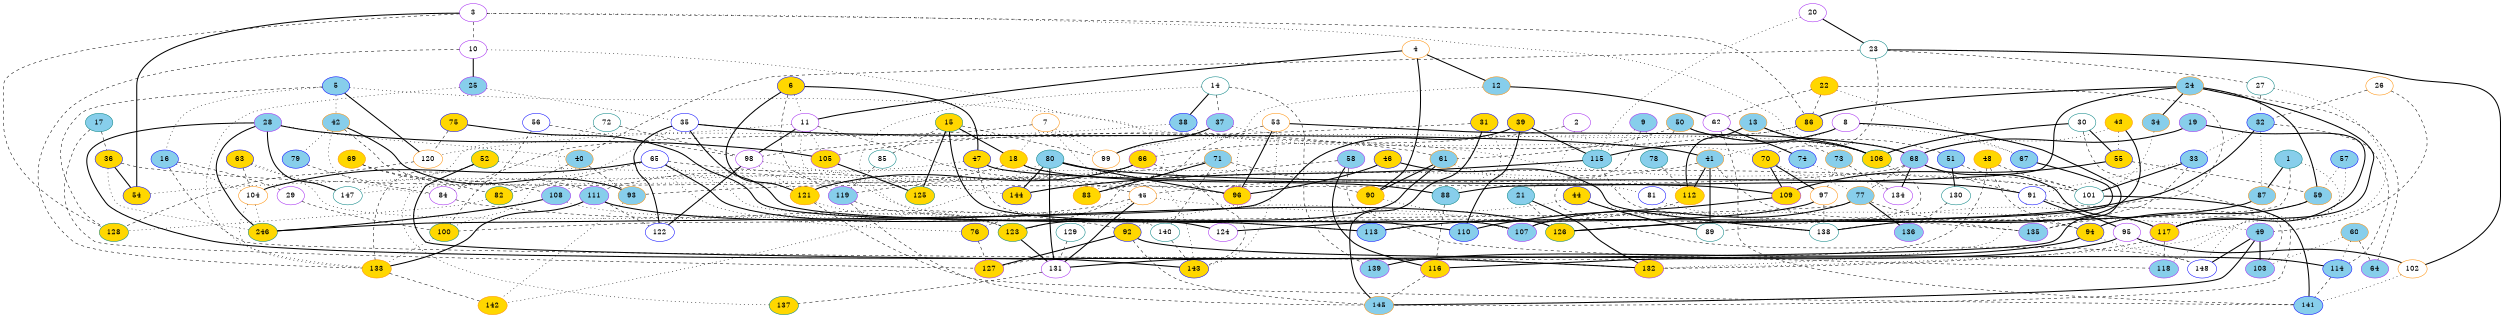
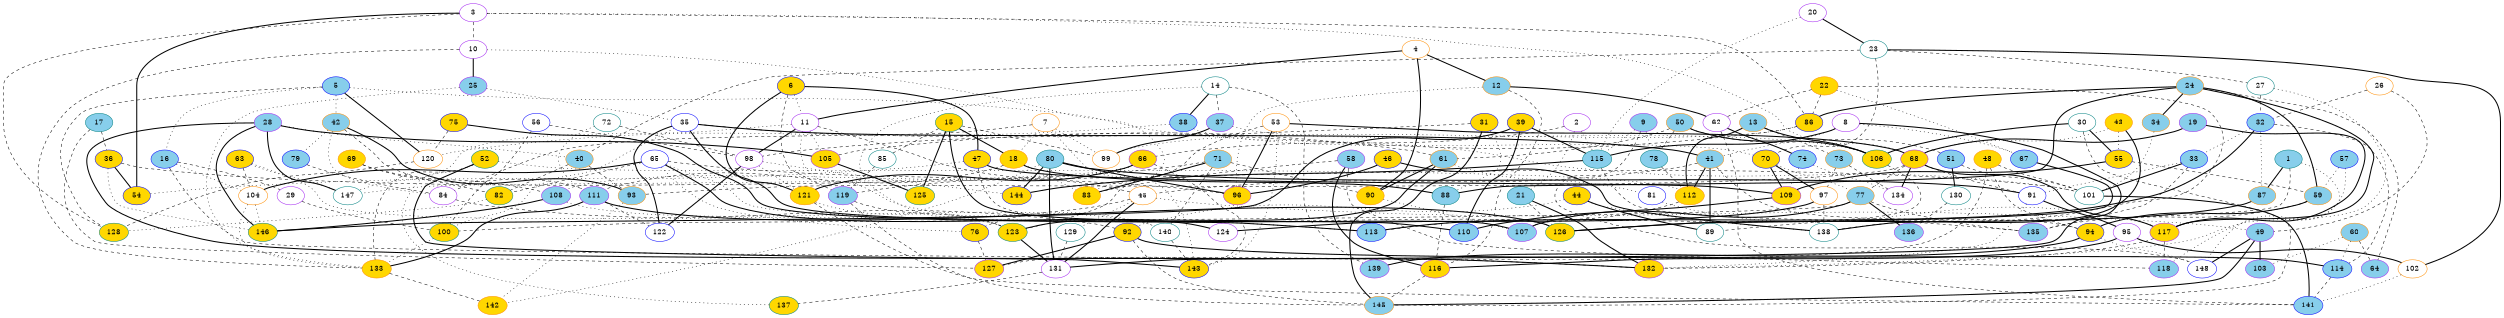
  graph {
    node [color=purple fillcolor=skyblue style=filled]
    edge [style=dashed]
    1 [color=teal]
    87 [color=darkorange]
    138 [color=teal fillcolor=white]
    148 [color=blue fillcolor=white]
    126 [color=teal fillcolor=gold]
    2 [fillcolor=white]
    21 [color=teal]
    66 [fillcolor=gold]
    115 [color=teal]
    132 [fillcolor=gold]
    121 [color=darkorange fillcolor=gold]
    143 [color=blue fillcolor=gold]
    147 [color=teal fillcolor=white]
    108
    135
    144 [color=blue fillcolor=gold]
    3 [fillcolor=white]
    10 [fillcolor=white]
    54 [color=blue fillcolor=gold]
-   68
+   68 [fillcolor=gold]
    86 [color=blue fillcolor=gold]
    128 [color=teal fillcolor=gold]
    25
    83 [color=darkorange fillcolor=gold]
    133 [color=darkorange fillcolor=gold]
    117 [fillcolor=gold]
    91 [color=blue fillcolor=white]
    93 [color=darkorange]
    77 [color=darkorange]
    134 [fillcolor=white]
    99 [color=darkorange fillcolor=white]
    105 [fillcolor=gold]
    4 [color=darkorange fillcolor=white]
    11 [fillcolor=white]
    12 [color=darkorange]
    90 [color=darkorange fillcolor=gold]
    45 [color=darkorange fillcolor=white]
    98 [fillcolor=white]
    140 [color=teal fillcolor=white]
    62 [fillcolor=white]
    96 [fillcolor=gold]
    116 [fillcolor=gold]
    107
    5 [color=blue]
    16 [color=blue]
    42 [color=darkorange]
    101 [color=teal fillcolor=white]
    120 [color=darkorange fillcolor=white]
    29 [fillcolor=white]
    104 [color=darkorange fillcolor=white]
    84 [fillcolor=white]
    111
    79 [color=blue]
    141 [color=blue]
    6 [color=blue fillcolor=gold]
    47 [color=blue fillcolor=gold]
    119
    109 [fillcolor=gold]
    123 [color=teal fillcolor=gold]
    145 [color=darkorange]
    7 [color=darkorange fillcolor=white]
    18 [color=darkorange fillcolor=gold]
    88 [color=teal]
    92 [color=blue fillcolor=gold]
    8 [fillcolor=white]
    41 [color=darkorange]
    67 [color=blue]
    131 [fillcolor=white]
    112 [color=darkorange fillcolor=gold]
    89 [color=teal fillcolor=white]
    94 [color=blue fillcolor=gold]
    137 [color=teal fillcolor=gold]
    9
    78 [color=teal]
    35 [color=blue fillcolor=white]
    142 [color=darkorange fillcolor=gold]
    49
    76 [color=blue fillcolor=gold]
    129 [color=teal fillcolor=white]
    122 [color=blue fillcolor=white]
    125 [color=teal fillcolor=gold]
    74 [color=blue]
    13 [color=darkorange]
    73 [color=darkorange]
    106 [color=teal fillcolor=gold]
    97 [color=darkorange fillcolor=white]
    113 [color=blue]
    14 [color=teal fillcolor=white]
    37
    38 [color=blue]
    139
    70 [color=blue fillcolor=gold]
    15 [color=teal fillcolor=gold]
    85 [color=teal fillcolor=white]
    100 [color=teal fillcolor=gold]
-   146 [color=teal fillcolor=gold label=246]
+   146 [color=teal fillcolor=gold]
    17 [color=teal]
    36 [color=blue fillcolor=gold]
    127 [fillcolor=gold]
    19
    118
    20 [fillcolor=white]
    23 [color=teal fillcolor=white]
    27 [color=teal fillcolor=white]
    40 [color=darkorange]
    102 [color=darkorange fillcolor=white]
    22 [color=darkorange fillcolor=gold]
    32 [color=blue]
    82 [color=teal fillcolor=gold]
    24 [color=darkorange]
    34 [color=darkorange]
    59 [color=darkorange]
    64
    61 [color=darkorange]
    110 [color=blue]
    26 [color=darkorange fillcolor=white]
    33 [color=blue]
    114 [color=blue]
    103
    28
    30 [color=teal fillcolor=white]
    55 [color=blue fillcolor=gold]
    31 [color=blue fillcolor=gold]
    95 [fillcolor=white]
    81 [color=blue fillcolor=white]
    39 [color=blue fillcolor=gold]
    43 [color=darkorange fillcolor=gold]
    44 [color=blue fillcolor=gold]
    46 [color=blue fillcolor=gold]
    48 [color=darkorange fillcolor=gold]
    50 [color=darkorange]
    51 [color=blue]
    130 [color=teal fillcolor=white]
    136
    52 [color=teal fillcolor=gold]
    53 [color=darkorange fillcolor=white]
    56 [color=blue fillcolor=white]
    57 [color=blue]
    58
    60 [color=darkorange]
    63 [color=blue fillcolor=gold]
    65 [color=blue fillcolor=white]
    124 [fillcolor=white]
    69 [color=darkorange fillcolor=gold]
    71 [color=darkorange]
    72 [color=teal fillcolor=white]
    75 [color=blue fillcolor=gold]
    80 [color=teal]
    1 -- 87 [style=bold]
    1 -- 138
    1 -- 148 [style=dotted]
    87 -- 126 [style=bold]
    2 -- 21 [style=dotted]
    2 -- 66
    2 -- 115 [style=dotted]
    21 -- 126
    21 -- 132 [style=bold]
    66 -- 121 [style=bold]
    66 -- 143
    66 -- 147 [style=dotted]
    66 -- 108 [style=dotted]
    115 -- 135
    115 -- 144 [style=bold]
    121 -- 141
    121 -- 123 [style=dotted]
    108 -- 140 [style=dotted]
    108 -- 146 [style=bold]
    3 -- 10
    3 -- 54 [style=bold]
    3 -- 68 [style=dotted]
    3 -- 86
    3 -- 128
    10 -- 25 [style=bold]
    10 -- 83 [style=dotted]
    10 -- 133
    68 -- 117 [style=bold]
    68 -- 91
    68 -- 93
    68 -- 77
    68 -- 134 [style=bold]
    86 -- 99 [style=dotted]
    86 -- 105
    25 -- 133 [style=dotted]
    25 -- 35 [style=dotted]
    133 -- 142
    117 -- 132
    117 -- 118
    91 -- 132 [style=dotted]
-   91 -- 103
    91 -- 95 [style=bold]
    93 -- 142 [style=dotted]
    77 -- 135
    77 -- 107 [style=bold]
    77 -- 100
    77 -- 136 [style=bold]
    105 -- 125 [style=bold]
    4 -- 11 [style=bold]
    4 -- 12 [style=bold]
    4 -- 90 [style=bold]
    11 -- 147 [style=dotted]
    11 -- 105 [style=dotted]
    11 -- 45
    11 -- 98 [style=bold]
    11 -- 140 [style=dotted]
    12 -- 62 [style=bold]
    12 -- 96 [style=dotted]
+   12 -- 116
    90 -- 107 [style=dotted]
    45 -- 131 [style=bold]
    45 -- 49 [style=dotted]
    45 -- 76
    45 -- 129 [style=dotted]
    98 -- 121 [style=dotted]
    98 -- 144 [style=dotted]
    98 -- 122 [style=bold]
    140 -- 143
    62 -- 141
    62 -- 74 [style=bold]
    116 -- 145
    5 -- 128
    5 -- 16 [style=dotted]
    5 -- 42 [style=dotted]
    5 -- 101 [style=dotted]
    5 -- 120 [style=bold]
    16 -- 132
    16 -- 29
    16 -- 104 [style=dotted]
    42 -- 93 [style=bold]
    42 -- 84 [style=dotted]
    42 -- 111
    42 -- 79 [style=dotted]
    101 -- 141 [style=bold]
    120 -- 128
    29 -- 100
    104 -- 133 [style=dotted]
    104 -- 146 [style=dotted]
    84 -- 92
    111 -- 126 [style=bold]
    111 -- 133 [style=bold]
    111 -- 122
    79 -- 84
    6 -- 121 [style=bold]
    6 -- 11 [style=dotted]
    6 -- 47 [style=bold]
    6 -- 119
    47 -- 126
    47 -- 54 [style=dotted]
    47 -- 109 [style=bold]
    119 -- 123
    119 -- 145
    109 -- 110 [style=bold]
    123 -- 131 [style=bold]
    7 -- 143 [style=dotted]
    7 -- 99 [style=dotted]
    7 -- 84
    7 -- 18 [style=dotted]
    18 -- 83 [style=dotted]
    18 -- 111
    18 -- 88 [style=bold]
    88 -- 116
    92 -- 145
    92 -- 127 [style=bold]
    92 -- 114 [style=bold]
    8 -- 115 [style=bold]
    8 -- 41 [style=dotted]
    8 -- 67 [style=dotted]
    8 -- 131 [style=bold]
    41 -- 45
    41 -- 112 [style=bold]
    41 -- 89 [style=bold]
    41 -- 94
    67 -- 126 [style=bold]
    131 -- 137
    112 -- 113
    94 -- 148 [style=dotted]
    94 -- 139 [style=bold]
    9 -- 148
    9 -- 115 [style=dotted]
    9 -- 78 [style=dotted]
    78 -- 112
    35 -- 41 [style=bold]
    35 -- 122 [style=bold]
    35 -- 100 [style=dotted]
    35 -- 61
    35 -- 110 [style=bold]
    49 -- 148 [style=bold]
    49 -- 145 [style=bold]
    49 -- 103 [style=bold]
    76 -- 127
    129 -- 131
    74 -- 134 [style=dotted]
    74 -- 109 [style=dotted]
    13 -- 112 [style=bold]
    13 -- 73
    13 -- 106 [style=bold]
    73 -- 134
    73 -- 97
    106 -- 107
    97 -- 138
    97 -- 124 [style=bold]
    14 -- 123 [style=dotted]
    14 -- 37
    14 -- 38 [style=bold]
    14 -- 139
    37 -- 99 [style=bold]
    37 -- 106 [style=dotted]
    38 -- 120 [style=dotted]
    38 -- 70 [style=dotted]
    70 -- 77 [style=dotted]
    70 -- 109 [style=bold]
    70 -- 97 [style=bold]
    15 -- 99
    15 -- 107 [style=bold]
    15 -- 18 [style=bold]
    15 -- 125 [style=bold]
    15 -- 85
    85 -- 119
    100 -- 133 [style=dotted]
    17 -- 36
    17 -- 127
    36 -- 54 [style=bold]
    36 -- 101
    36 -- 146 [style=dotted]
    19 -- 68 [style=bold]
    19 -- 117 [style=bold]
    20 -- 115 [style=dotted]
    20 -- 23 [style=bold]
    23 -- 70
    23 -- 27
    23 -- 40
    23 -- 102 [style=bold]
    27 -- 132 [style=dotted]
    27 -- 32
    40 -- 93
    40 -- 82
    102 -- 141 [style=dotted]
    22 -- 86
    22 -- 62
    22 -- 67 [style=dotted]
    22 -- 89
    32 -- 87 [style=dotted]
    32 -- 113 [style=bold]
    32 -- 33 [style=dotted]
    32 -- 114
    82 -- 128 [style=dotted]
    24 -- 86 [style=bold]
    24 -- 117 [style=bold]
    24 -- 88 [style=bold]
    24 -- 34 [style=bold]
    24 -- 59 [style=bold]
    24 -- 64
    34 -- 101 [style=dotted]
    59 -- 135
    59 -- 94 [style=bold]
    61 -- 90 [style=bold]
    61 -- 123 [style=bold]
    61 -- 81 [style=dotted]
    26 -- 49
    26 -- 32
    33 -- 135
    33 -- 91 [style=dotted]
    33 -- 101 [style=bold]
    114 -- 141
    28 -- 132 [style=bold]
    28 -- 147 [style=bold]
    28 -- 105 [style=bold]
    28 -- 146 [style=bold]
    28 -- 40 [style=dotted]
    30 -- 145
    30 -- 106 [style=bold]
    30 -- 55 [style=bold]
    55 -- 109 [style=bold]
    55 -- 59
    31 -- 98
    31 -- 145 [style=bold]
    31 -- 88 [style=dotted]
    95 -- 116 [style=bold]
    95 -- 102 [style=bold]
    81 -- 117 [style=dotted]
    39 -- 115 [style=bold]
    39 -- 146 [style=bold]
    39 -- 110 [style=bold]
    43 -- 138 [style=bold]
    43 -- 68 [style=dotted]
    43 -- 55 [style=dotted]
    44 -- 138 [style=dotted]
    44 -- 92 [style=dotted]
    44 -- 89 [style=bold]
    46 -- 138 [style=bold]
    46 -- 96 [style=bold]
    48 -- 101
    48 -- 94
    48 -- 127
    50 -- 78
    50 -- 106 [style=bold]
    50 -- 61
    50 -- 51
    51 -- 101
    51 -- 130 [style=bold]
    130 -- 136
    52 -- 143 [style=bold]
    52 -- 133
    52 -- 112 [style=dotted]
    52 -- 137 [style=dotted]
    53 -- 143 [style=dotted]
    53 -- 68 [style=bold]
    53 -- 96 [style=bold]
    53 -- 123
    56 -- 98
    56 -- 100
    57 -- 118 [style=dotted]
    57 -- 59 [style=dotted]
    58 -- 83
    58 -- 116 [style=bold]
    58 -- 118
    60 -- 64
    60 -- 114 [style=dotted]
    60 -- 103 [style=dotted]
    63 -- 147 [style=dotted]
    63 -- 104
    63 -- 123 [style=dotted]
    65 -- 96
    65 -- 104 [style=bold]
    65 -- 76 [style=dotted]
    65 -- 113 [style=dotted]
    65 -- 82
    65 -- 124 [style=bold]
    69 -- 108
    69 -- 82
    71 -- 83 [style=bold]
    71 -- 90
    71 -- 140
    71 -- 119
    72 -- 98
    72 -- 111 [style=dotted]
    75 -- 120
    75 -- 113 [style=bold]
    80 -- 144 [style=bold]
    80 -- 91 [style=bold]
    80 -- 96 [style=bold]
    80 -- 131 [style=bold]
    80 -- 142 [style=dotted]
  }
